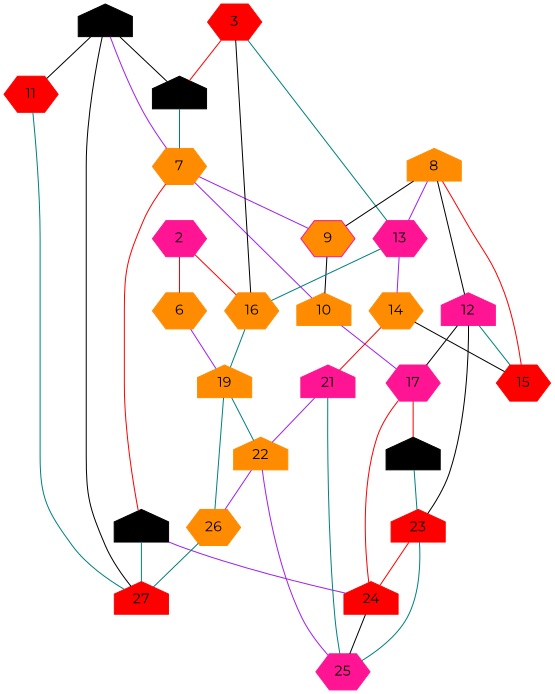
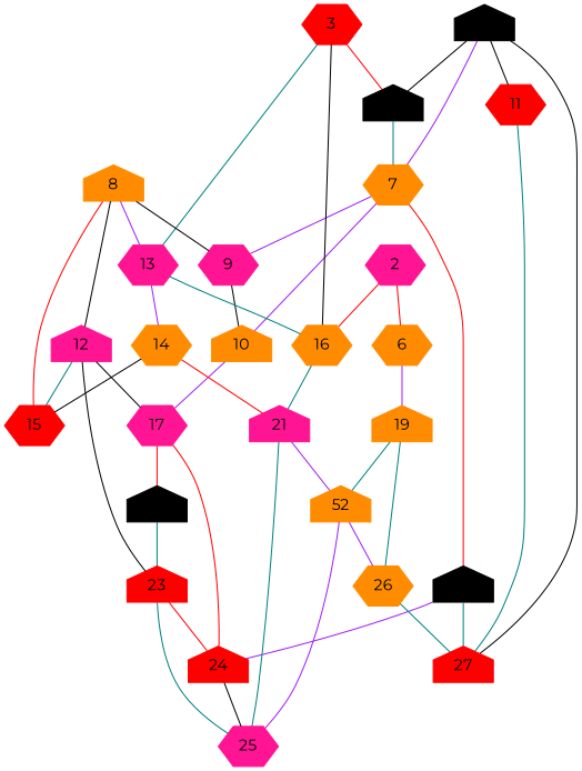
  graph {
    fontname=Montserrat
    node [color=darkorange fontname=Montserrat shape=house style=filled]
    edge [color=teal fontname=Montserrat weight=1.0]
    1 [color=black]
    4 [color=black]
    7 [shape=hexagon]
    11 [color=red shape=hexagon]
    27 [color=red]
-   9 [color=deeppink shape=hexagon fillcolor=darkorange]
+   9 [color=deeppink shape=hexagon]
    10
    20 [color=black]
    2 [color=deeppink shape=hexagon]
    6 [shape=hexagon]
    16 [shape=hexagon]
    19
    3 [color=red shape=hexagon]
    13 [color=deeppink shape=hexagon]
    14 [shape=hexagon]
-   22
+   22 [label=52]
    26 [shape=hexagon]
    17 [color=deeppink shape=hexagon]
    24 [color=red]
    8
    12 [color=deeppink]
    15 [color=red shape=hexagon]
    23 [color=red]
    18 [color=black]
    25 [color=deeppink shape=hexagon]
    21 [color=deeppink]
    1 -- 4 [color=black]
    1 -- 7 [color=purple]
    1 -- 11 [color=black]
    1 -- 27 [color=black]
    4 -- 7
    7 -- 9 [color=purple]
    7 -- 10 [color=purple]
    7 -- 20 [color=red]
    11 -- 27
    9 -- 10 [color=black]
    10 -- 17 [color=purple]
    20 -- 27 [weight=2.0]
    20 -- 24 [color=purple]
    2 -- 6 [color=red]
    2 -- 16 [color=red]
    6 -- 19 [color=purple]
-   16 -- 19
+   16 -- 21
    19 -- 22
    19 -- 26
    3 -- 4 [color=red]
    3 -- 16 [color=black]
    3 -- 13
    13 -- 16
    13 -- 14 [color=purple]
    14 -- 15 [color=black]
    14 -- 21 [color=red weight=2.0]
    22 -- 26 [color=purple]
    22 -- 25 [color=purple]
    26 -- 27 [weight=2.0]
    17 -- 24 [color=red]
    17 -- 18 [color=red weight=2.0]
    24 -- 25 [color=black]
    8 -- 9 [color=black]
    8 -- 13 [color=purple]
    8 -- 12 [color=black]
    8 -- 15 [color=red]
    12 -- 17 [color=black]
    12 -- 15
    12 -- 23 [color=black]
    23 -- 24 [color=red]
    23 -- 25
    18 -- 23
    21 -- 22 [color=purple]
    21 -- 25
  }
